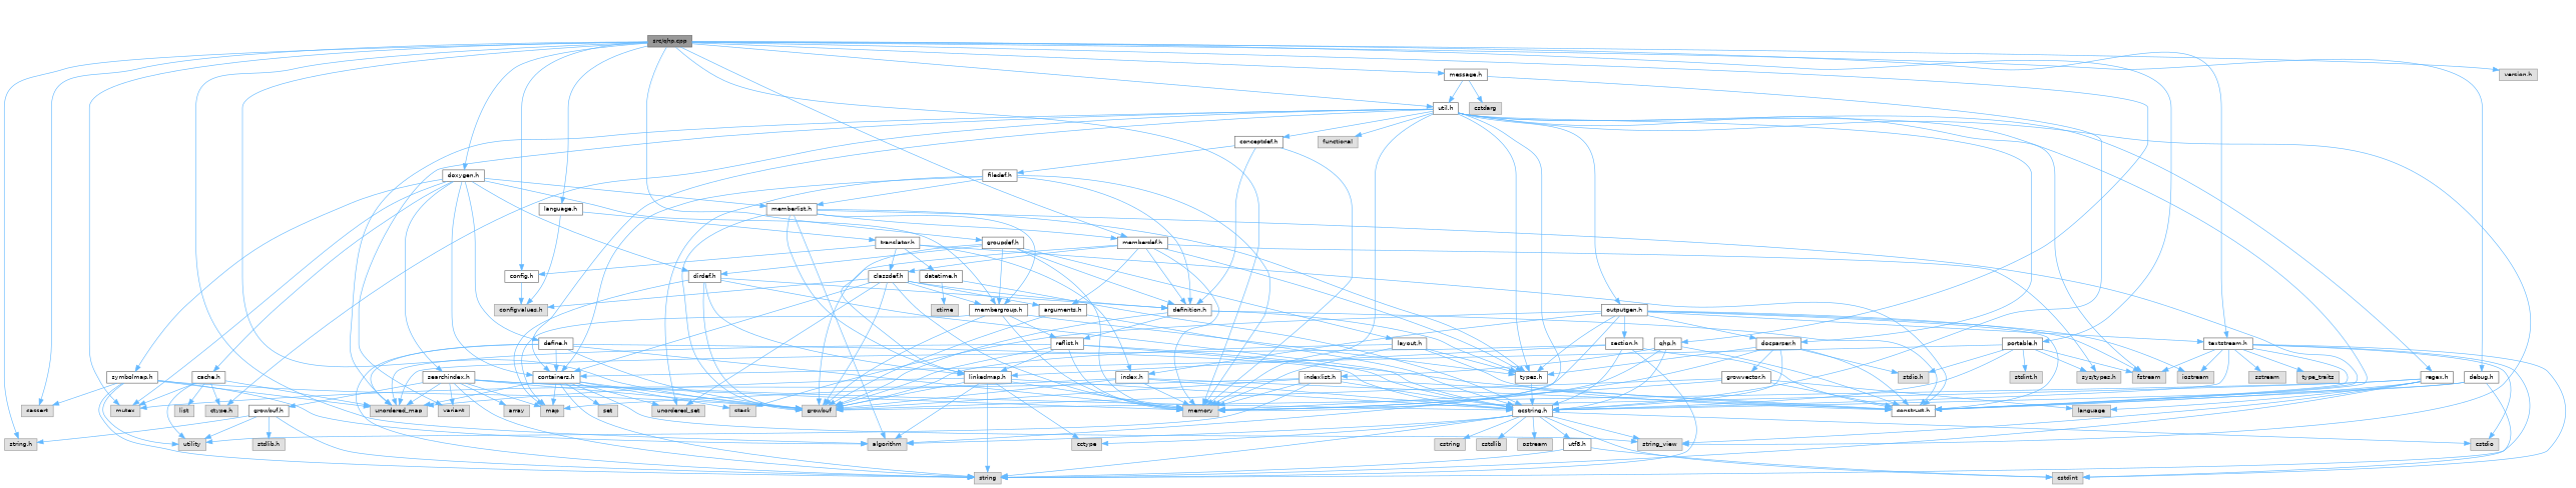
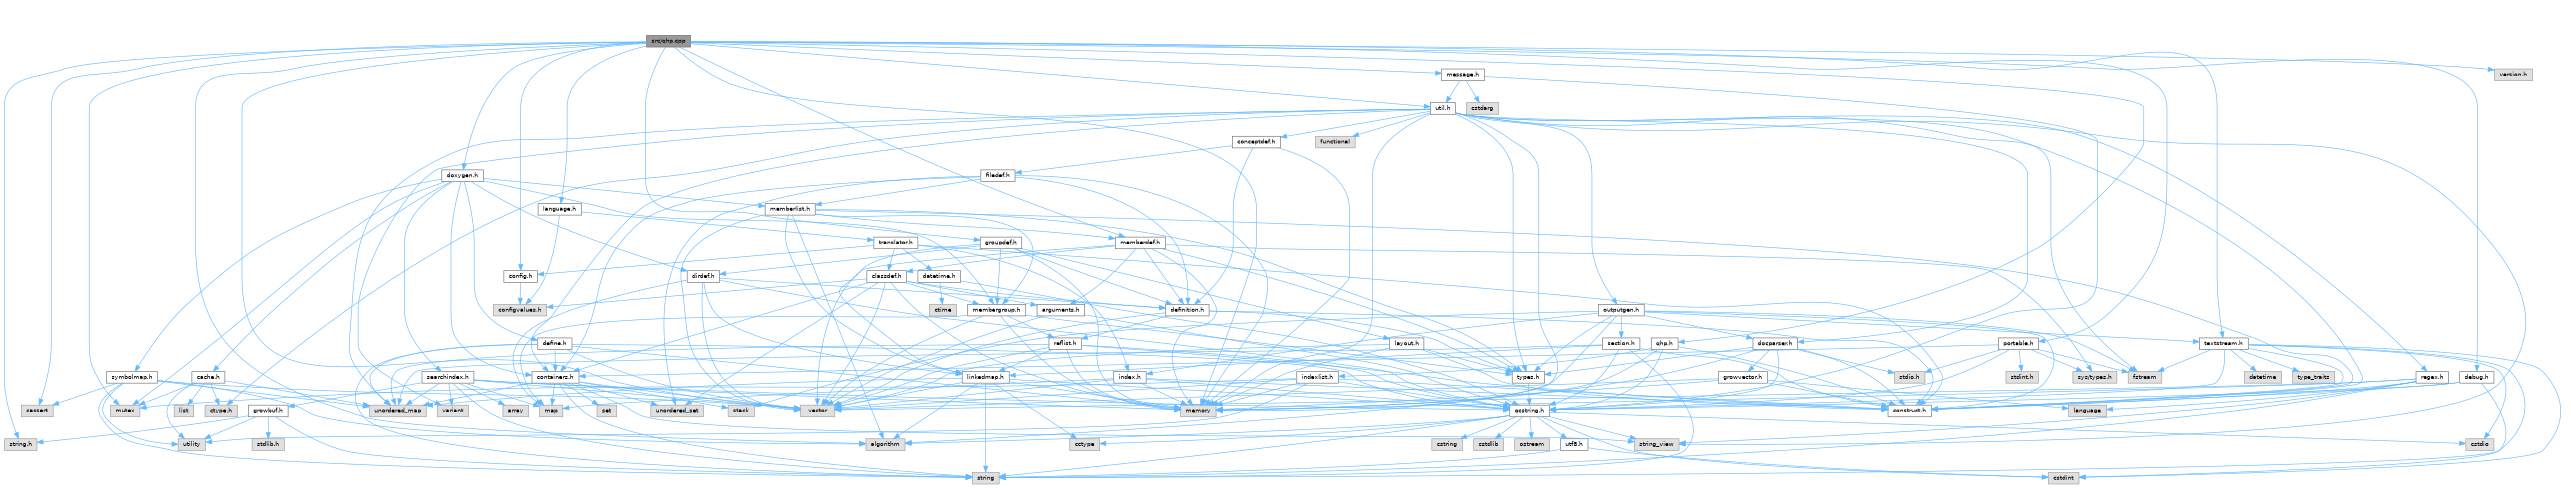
  digraph {
    node [color=grey40 fillcolor=white fontname=Helvetica fontsize=10 shape=box style=filled]
    edge [color=steelblue1 fontname=Helvetica fontsize=10 labelfontname=Helvetica labelfontsize=10 style=solid]
    n1 [color=gray40 fillcolor=grey60 fontcolor=black height=0.2 label="src/qhp.cpp" width=0.4]
    n2 [color=grey60 fillcolor="#E0E0E0" height=0.2 label=algorithm width=0.4]
    n3 [color=grey60 fillcolor="#E0E0E0" height=0.2 label=memory width=0.4]
    n4 [color=grey60 fillcolor="#E0E0E0" height=0.2 label="string.h" width=0.4]
-   n5 [color=grey60 fillcolor="#E0E0E0" height=0.2 label=growbuf width=0.4]
+   n5 [color=grey60 fillcolor="#E0E0E0" height=0.2 label=vector width=0.4]
    n6 [color=grey60 fillcolor="#E0E0E0" height=0.2 label=cassert width=0.4]
    n7 [color=grey60 fillcolor="#E0E0E0" height=0.2 label=mutex width=0.4]
    n8 [height=0.2 label="config.h" width=0.4]
    n9 [height=0.2 label="debug.h" width=0.4]
    n10 [height=0.2 label="doxygen.h" width=0.4]
    n11 [height=0.2 label="memberdef.h" width=0.4]
    n12 [height=0.2 label="groupdef.h" width=0.4]
    n13 [height=0.2 label="message.h" width=0.4]
    n14 [height=0.2 label="util.h" width=0.4]
    n15 [height=0.2 label="textstream.h" width=0.4]
    n16 [height=0.2 label="qhp.h" width=0.4]
    n17 [height=0.2 label="portable.h" width=0.4]
    n18 [height=0.2 label="language.h" width=0.4]
    n19 [color=grey60 fillcolor="#E0E0E0" height=0.2 label="version.h" width=0.4]
    n20 [color=grey60 fillcolor="#E0E0E0" height=0.2 label="configvalues.h" width=0.4]
    n21 [color=grey60 fillcolor="#E0E0E0" height=0.2 label=cstdint width=0.4]
    n22 [height=0.2 label="qcstring.h" width=0.4]
    n23 [height=0.2 label="construct.h" width=0.4]
    n24 [height=0.2 label="containers.h" width=0.4]
    n25 [height=0.2 label="membergroup.h" width=0.4]
    n26 [height=0.2 label="dirdef.h" width=0.4]
    n27 [height=0.2 label="memberlist.h" width=0.4]
    n28 [height=0.2 label="define.h" width=0.4]
    n29 [height=0.2 label="cache.h" width=0.4]
    n30 [height=0.2 label="symbolmap.h" width=0.4]
    n31 [height=0.2 label="searchindex.h" width=0.4]
    n32 [height=0.2 label="types.h" width=0.4]
    n33 [height=0.2 label="definition.h" width=0.4]
    n34 [color=grey60 fillcolor="#E0E0E0" height=0.2 label="sys/types.h" width=0.4]
    n35 [height=0.2 label="arguments.h" width=0.4]
    n36 [height=0.2 label="classdef.h" width=0.4]
    n37 [height=0.2 label="linkedmap.h" width=0.4]
    n38 [height=0.2 label="layout.h" width=0.4]
    n39 [color=grey60 fillcolor="#E0E0E0" height=0.2 label=cstdarg width=0.4]
    n40 [color=grey60 fillcolor="#E0E0E0" height=0.2 label=string_view width=0.4]
    n41 [color=grey60 fillcolor="#E0E0E0" height=0.2 label=unordered_map width=0.4]
    n42 [color=grey60 fillcolor="#E0E0E0" height=0.2 label="ctype.h" width=0.4]
    n43 [color=grey60 fillcolor="#E0E0E0" height=0.2 label=variant width=0.4]
    n44 [color=grey60 fillcolor="#E0E0E0" height=0.2 label=functional width=0.4]
    n45 [color=grey60 fillcolor="#E0E0E0" height=0.2 label=fstream width=0.4]
    n46 [height=0.2 label="docparser.h" width=0.4]
    n47 [height=0.2 label="outputgen.h" width=0.4]
    n48 [height=0.2 label="regex.h" width=0.4]
    n49 [height=0.2 label="conceptdef.h" width=0.4]
    n50 [color=grey60 fillcolor="#E0E0E0" height=0.2 label=string width=0.4]
    n51 [color=grey60 fillcolor="#E0E0E0" height=0.2 label=cstdio width=0.4]
-   n52 [color=grey60 fillcolor="#E0E0E0" height=0.2 label=iostream width=0.4]
-   n53 [color=grey60 fillcolor="#E0E0E0" height=0.2 label=sstream width=0.4]
+   n53 [color=grey60 fillcolor="#E0E0E0" height=0.2 label=datetime width=0.4]
    n54 [color=grey60 fillcolor="#E0E0E0" height=0.2 label=type_traits width=0.4]
    n55 [height=0.2 label="indexlist.h" width=0.4]
    n56 [color=grey60 fillcolor="#E0E0E0" height=0.2 label="stdio.h" width=0.4]
    n57 [color=grey60 fillcolor="#E0E0E0" height=0.2 label="stdint.h" width=0.4]
    n58 [height=0.2 label="translator.h" width=0.4]
    n59 [color=grey60 fillcolor="#E0E0E0" height=0.2 label=cctype width=0.4]
    n60 [color=grey60 fillcolor="#E0E0E0" height=0.2 label=cstring width=0.4]
    n61 [color=grey60 fillcolor="#E0E0E0" height=0.2 label=cstdlib width=0.4]
    n62 [color=grey60 fillcolor="#E0E0E0" height=0.2 label=ostream width=0.4]
    n63 [height=0.2 label="utf8.h" width=0.4]
    n64 [color=grey60 fillcolor="#E0E0E0" height=0.2 label=set width=0.4]
    n65 [color=grey60 fillcolor="#E0E0E0" height=0.2 label=map width=0.4]
    n66 [color=grey60 fillcolor="#E0E0E0" height=0.2 label=unordered_set width=0.4]
    n67 [color=grey60 fillcolor="#E0E0E0" height=0.2 label=stack width=0.4]
    n68 [height=0.2 label="reflist.h" width=0.4]
    n69 [color=grey60 fillcolor="#E0E0E0" height=0.2 label=list width=0.4]
    n70 [color=grey60 fillcolor="#E0E0E0" height=0.2 label=utility width=0.4]
    n71 [color=grey60 fillcolor="#E0E0E0" height=0.2 label=array width=0.4]
    n72 [height=0.2 label="growbuf.h" width=0.4]
    n73 [color=grey60 fillcolor="#E0E0E0" height=0.2 label="stdlib.h" width=0.4]
    n74 [height=0.2 label="growvector.h" width=0.4]
    n75 [height=0.2 label="index.h" width=0.4]
    n76 [height=0.2 label="section.h" width=0.4]
    n77 [color=grey60 fillcolor="#E0E0E0" height=0.2 label=language width=0.4]
    n78 [height=0.2 label="filedef.h" width=0.4]
    n79 [height=0.2 label="datetime.h" width=0.4]
    n80 [color=grey60 fillcolor="#E0E0E0" height=0.2 label=ctime width=0.4]
    n1 -> n2
    n1 -> n3
    n1 -> n4
    n1 -> n5
    n1 -> n6
    n1 -> n7
    n1 -> n8
    n1 -> n9
    n1 -> n10
    n1 -> n11
    n1 -> n12
    n1 -> n13
    n1 -> n14
    n1 -> n15
    n1 -> n16
    n1 -> n17
    n1 -> n18
    n1 -> n19
    n8 -> n20
    n9 -> n21
    n9 -> n22
    n9 -> n23
    n10 -> n7
    n10 -> n24
    n10 -> n25
    n10 -> n26
    n10 -> n27
    n10 -> n28
    n10 -> n29
    n10 -> n30
    n10 -> n31
    n11 -> n3
    n11 -> n5
    n11 -> n32
    n11 -> n33
    n11 -> n34
    n11 -> n35
    n11 -> n36
    n12 -> n3
    n12 -> n25
    n12 -> n26
    n12 -> n33
    n12 -> n37
    n12 -> n38
    n13 -> n14
    n13 -> n22
    n13 -> n39
    n14 -> n2
    n14 -> n3
    n14 -> n23
    n14 -> n24
    n14 -> n32
    n14 -> n40
    n14 -> n41
    n14 -> n42
    n14 -> n43
    n14 -> n44
    n14 -> n45
    n14 -> n46
    n14 -> n47
    n14 -> n48
    n14 -> n49
    n15 -> n21
    n15 -> n22
    n15 -> n23
    n15 -> n45
    n15 -> n50
    n15 -> n51
-   n15 -> n52
    n15 -> n53
    n15 -> n54
    n16 -> n3
    n16 -> n22
    n16 -> n23
    n16 -> n55
    n17 -> n22
    n17 -> n24
    n17 -> n34
    n17 -> n45
    n17 -> n56
    n17 -> n57
    n18 -> n20
    n18 -> n58
    n22 -> n2
    n22 -> n21
    n22 -> n40
    n22 -> n50
    n22 -> n51
    n22 -> n59
    n22 -> n60
    n22 -> n61
    n22 -> n62
    n22 -> n63
    n24 -> n5
    n24 -> n40
    n24 -> n41
    n24 -> n50
    n24 -> n64
    n24 -> n65
    n24 -> n66
    n24 -> n67
    n25 -> n3
    n25 -> n5
    n25 -> n32
    n25 -> n65
    n25 -> n68
    n26 -> n5
    n26 -> n22
    n26 -> n33
    n26 -> n37
    n26 -> n65
    n27 -> n2
    n27 -> n5
    n27 -> n11
    n27 -> n23
    n27 -> n25
    n27 -> n32
    n27 -> n37
    n28 -> n3
    n28 -> n5
    n28 -> n22
    n28 -> n24
    n28 -> n41
    n28 -> n50
    n29 -> n7
    n29 -> n41
    n29 -> n42
    n29 -> n69
    n29 -> n70
    n30 -> n2
    n30 -> n5
    n30 -> n6
    n30 -> n41
    n30 -> n50
    n30 -> n70
    n31 -> n3
    n31 -> n5
    n31 -> n22
    n31 -> n41
    n31 -> n43
    n31 -> n50
    n31 -> n65
    n31 -> n71
    n31 -> n72
    n32 -> n22
    n33 -> n5
    n33 -> n23
    n33 -> n32
    n33 -> n68
    n35 -> n5
    n35 -> n22
    n36 -> n3
    n36 -> n5
    n36 -> n20
    n36 -> n24
    n36 -> n25
    n36 -> n33
    n36 -> n35
    n36 -> n66
    n37 -> n2
    n37 -> n3
    n37 -> n5
    n37 -> n22
    n37 -> n41
    n37 -> n50
    n37 -> n59
    n38 -> n3
    n38 -> n5
    n38 -> n23
    n38 -> n32
    n46 -> n3
    n46 -> n22
    n46 -> n23
    n46 -> n32
    n46 -> n56
    n46 -> n74
    n47 -> n3
    n47 -> n15
    n47 -> n23
    n47 -> n32
    n47 -> n45
    n47 -> n46
-   n47 -> n52
    n47 -> n67
    n47 -> n75
    n47 -> n76
    n48 -> n3
    n48 -> n5
    n48 -> n23
    n48 -> n40
    n48 -> n50
    n48 -> n77
    n49 -> n3
    n49 -> n33
    n49 -> n78
    n55 -> n3
    n55 -> n5
    n55 -> n7
    n55 -> n22
    n55 -> n23
    n55 -> n70
    n58 -> n8
    n58 -> n23
    n58 -> n36
    n58 -> n75
    n58 -> n79
    n63 -> n21
    n63 -> n50
    n68 -> n3
    n68 -> n5
    n68 -> n22
    n68 -> n23
    n68 -> n37
    n68 -> n41
    n72 -> n4
    n72 -> n50
    n72 -> n70
    n72 -> n73
    n74 -> n3
    n74 -> n5
    n74 -> n23
    n74 -> n77
    n75 -> n3
    n75 -> n5
    n75 -> n22
    n75 -> n23
    n75 -> n65
    n76 -> n22
    n76 -> n23
    n76 -> n37
    n76 -> n41
    n76 -> n50
    n78 -> n3
    n78 -> n24
    n78 -> n27
    n78 -> n33
    n78 -> n66
    n79 -> n22
    n79 -> n80
  }
